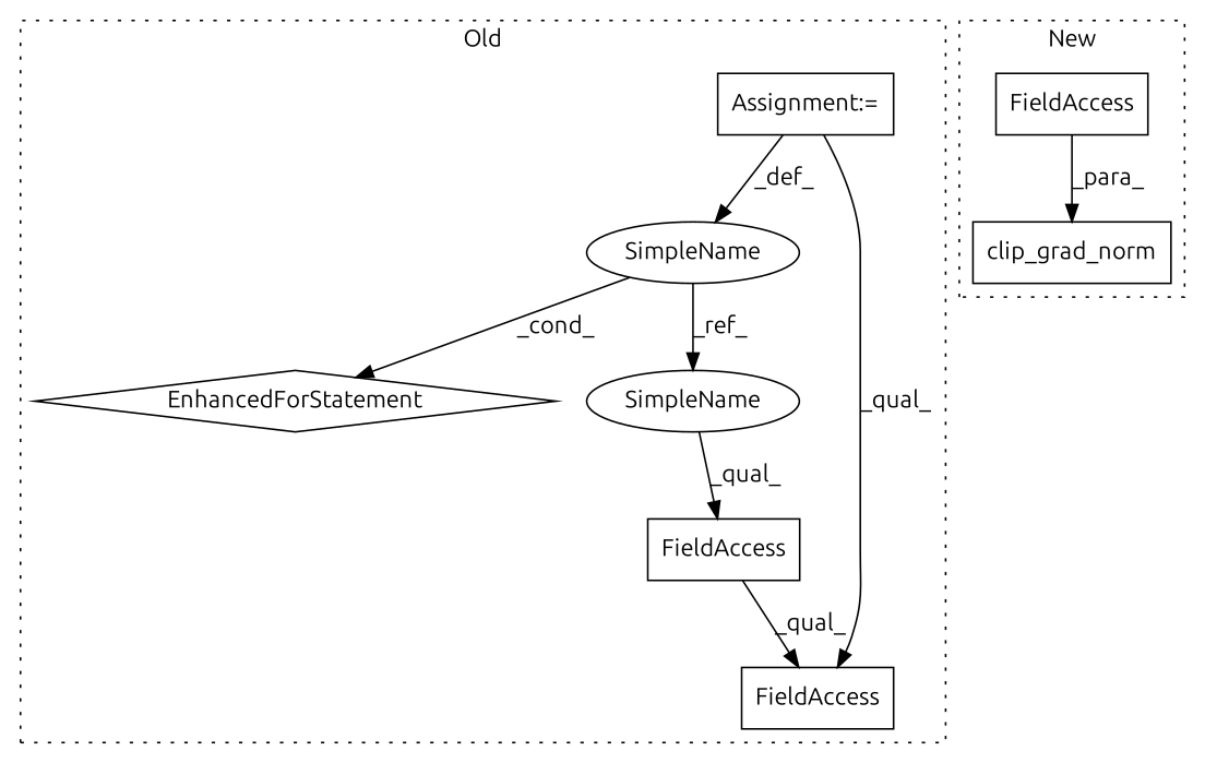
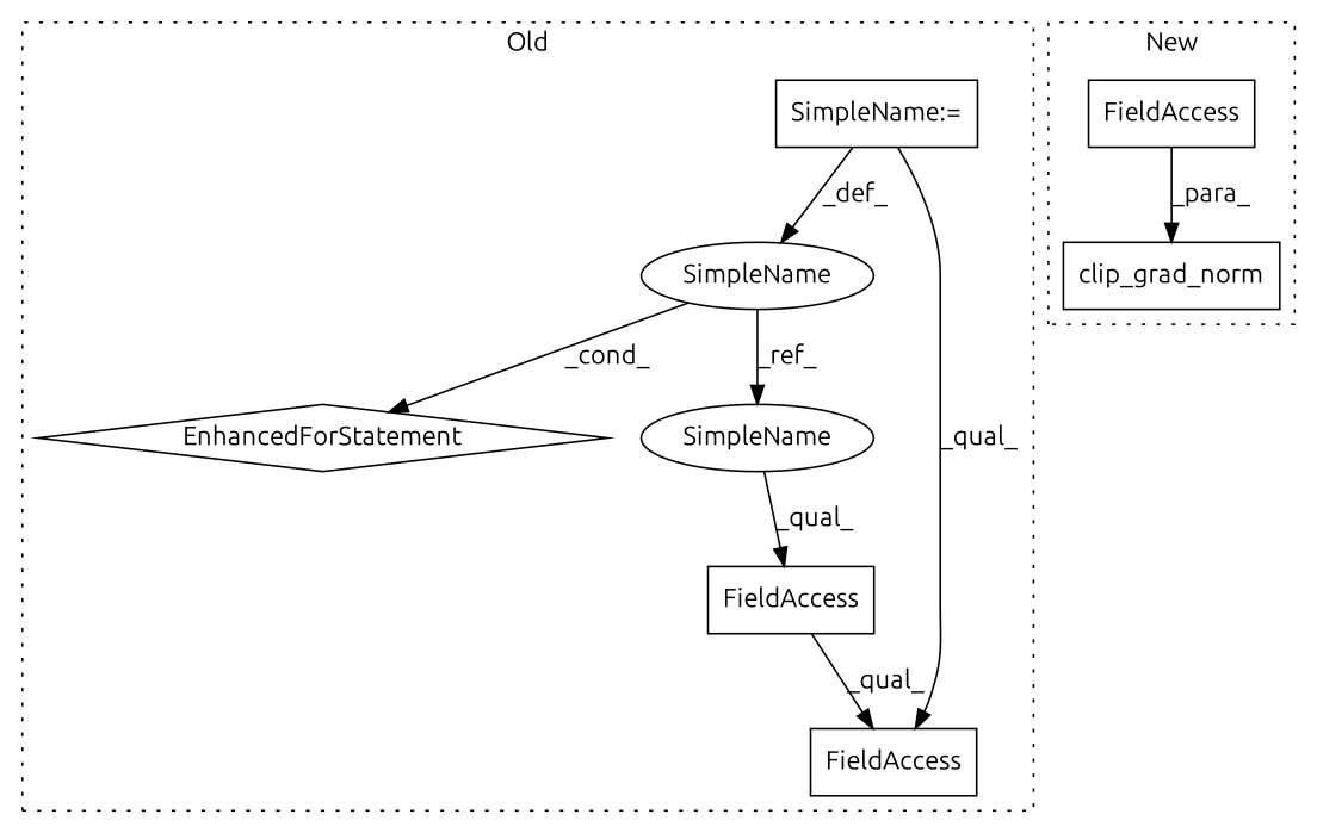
  digraph {
    fontname=Ubuntu
    node [a=22 l="53,2" s=1238 shape=box fontname=Ubuntu]
    edge [fontname=Ubuntu]
    n1 [a=70 label=EnhancedForStatement s="1132,1208" shape=diamond]
    n2 [a=42 l=5 label=SimpleName s=1189 shape=ellipse]
    n3 [l=10 label=FieldAccess]
    n4 [l=15 label=FieldAccess]
-   n5 [a=7 label="Assignment:=" s="1132,1208"]
+   n5 [a=7 label="SimpleName:=" s="1132,1208"]
    n6 [a=42 l=5 label=SimpleName shape=ellipse]
    n7 [a=32 l="15,1" label=clip_grad_norm s="1115,1160"]
    n8 [l=18 label=FieldAccess s=1142]
    subgraph cluster_1 {
      label=Old
      style=dotted
      n1
      n2
      n3
      n4
      n5
      n6
    }
    subgraph cluster_2 {
      label=New
      style=dotted
      n7
      n8
    }
    n2 -> n1 [label=_cond_]
    n2 -> n6 [label=_ref_]
    n3 -> n4 [label=_qual_]
    n5 -> n2 [label=_def_]
    n5 -> n4 [label=_qual_]
    n6 -> n3 [label=_qual_]
    n8 -> n7 [label=_para_]
  }
